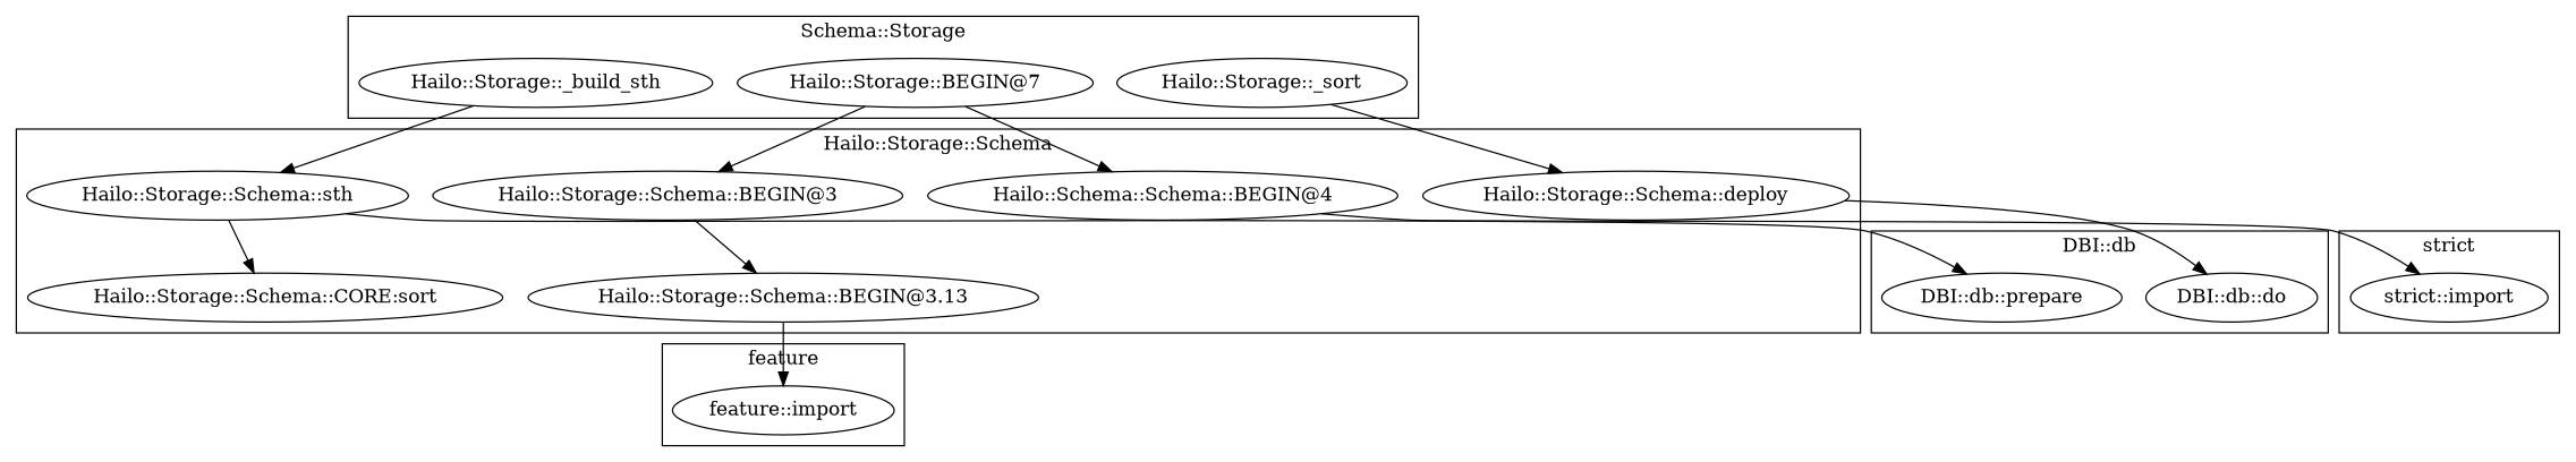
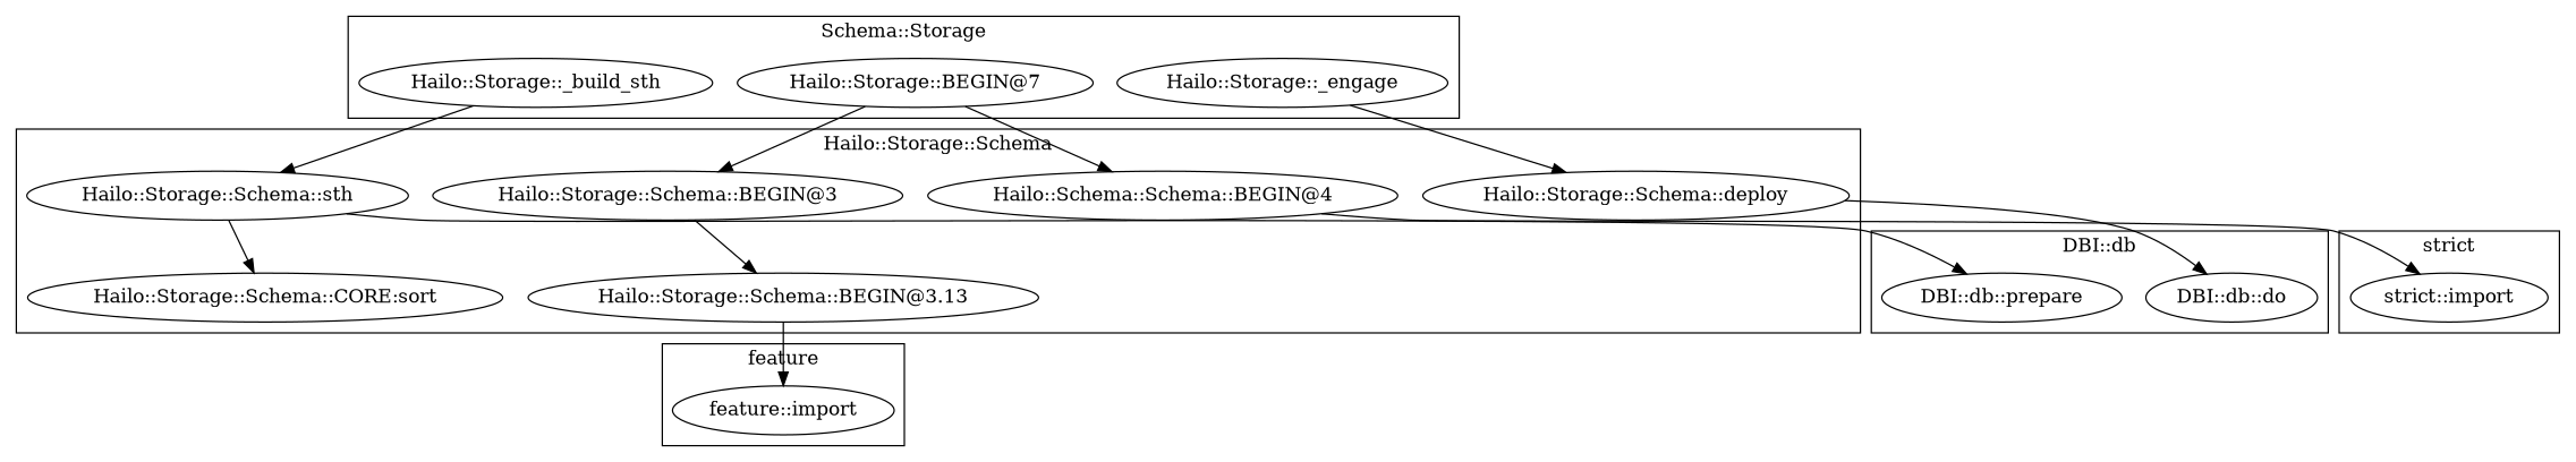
  digraph {
    "Hailo::Storage::Schema::sth"
    "Hailo::Storage::Schema::deploy"
    "Hailo::Storage::Schema::BEGIN@3.13"
    "Hailo::Storage::Schema::CORE:sort"
    "Hailo::Storage::Schema::BEGIN@3"
    n6 [label="Hailo::Schema::Schema::BEGIN@4"]
    "strict::import"
    "feature::import"
    "DBI::db::do"
    "DBI::db::prepare"
-   "Hailo::Storage::_engage" [label="Hailo::Storage::_sort"]
+   "Hailo::Storage::_engage"
    "Hailo::Storage::BEGIN@7"
    "Hailo::Storage::_build_sth"
    subgraph cluster_1 {
      label="Hailo::Storage::Schema"
      "Hailo::Storage::Schema::sth"
      "Hailo::Storage::Schema::deploy"
      "Hailo::Storage::Schema::BEGIN@3.13"
      "Hailo::Storage::Schema::CORE:sort"
      "Hailo::Storage::Schema::BEGIN@3"
      n6
    }
    subgraph cluster_2 {
      label="strict"
      "strict::import"
    }
    subgraph cluster_3 {
      label=feature
      "feature::import"
    }
    subgraph cluster_4 {
      label="DBI::db"
      "DBI::db::do"
      "DBI::db::prepare"
    }
    subgraph cluster_5 {
      label="Schema::Storage"
      "Hailo::Storage::_engage"
      "Hailo::Storage::BEGIN@7"
      "Hailo::Storage::_build_sth"
    }
    "Hailo::Storage::Schema::sth" -> "Hailo::Storage::Schema::CORE:sort"
    "Hailo::Storage::Schema::sth" -> "DBI::db::prepare"
    "Hailo::Storage::Schema::deploy" -> "DBI::db::do"
    "Hailo::Storage::Schema::BEGIN@3.13" -> "feature::import"
    "Hailo::Storage::Schema::BEGIN@3" -> "Hailo::Storage::Schema::BEGIN@3.13"
    n6 -> "strict::import"
    "Hailo::Storage::_engage" -> "Hailo::Storage::Schema::deploy"
    "Hailo::Storage::BEGIN@7" -> "Hailo::Storage::Schema::BEGIN@3"
    "Hailo::Storage::BEGIN@7" -> n6
    "Hailo::Storage::_build_sth" -> "Hailo::Storage::Schema::sth"
  }
